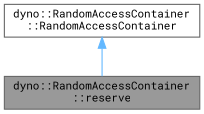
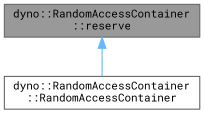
  digraph {
    rankdir=TB
    fontname="Roboto Mono"
    node [fontname="Roboto Mono" fontsize=10 shape=box style=filled]
    n1 [color=gray40 fillcolor=grey60 fontcolor=black height=0.2 label="dyno::RandomAccessContainer\l::reserve" width=0.4]
    n2 [color=grey40 fillcolor=white height=0.2 label="dyno::RandomAccessContainer\l::RandomAccessContainer" width=0.4]
-   n2 -> n1 [color=steelblue1 dir=back fontname="Roboto Mono" fontsize=10 labelfontname=Helvetica labelfontsize=10 style=solid]
+   n1 -> n2 [color=steelblue1 dir=back fontname="Roboto Mono" fontsize=10 labelfontname=Helvetica labelfontsize=10 style=solid]
  }
